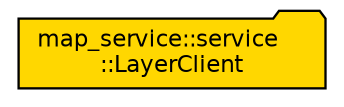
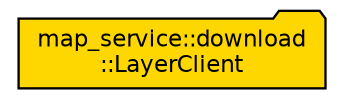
  digraph {
    rankdir=TB
-   n1 [color=black fillcolor=gold fontname=Helvetica fontsize=10 height=0.2 label="map_service::service\l::LayerClient" shape=folder style=filled width=0.4]
+   n1 [color=black fillcolor=gold fontname=Helvetica fontsize=10 height=0.2 label="map_service::download\l::LayerClient" shape=folder style=filled width=0.4]
  }
